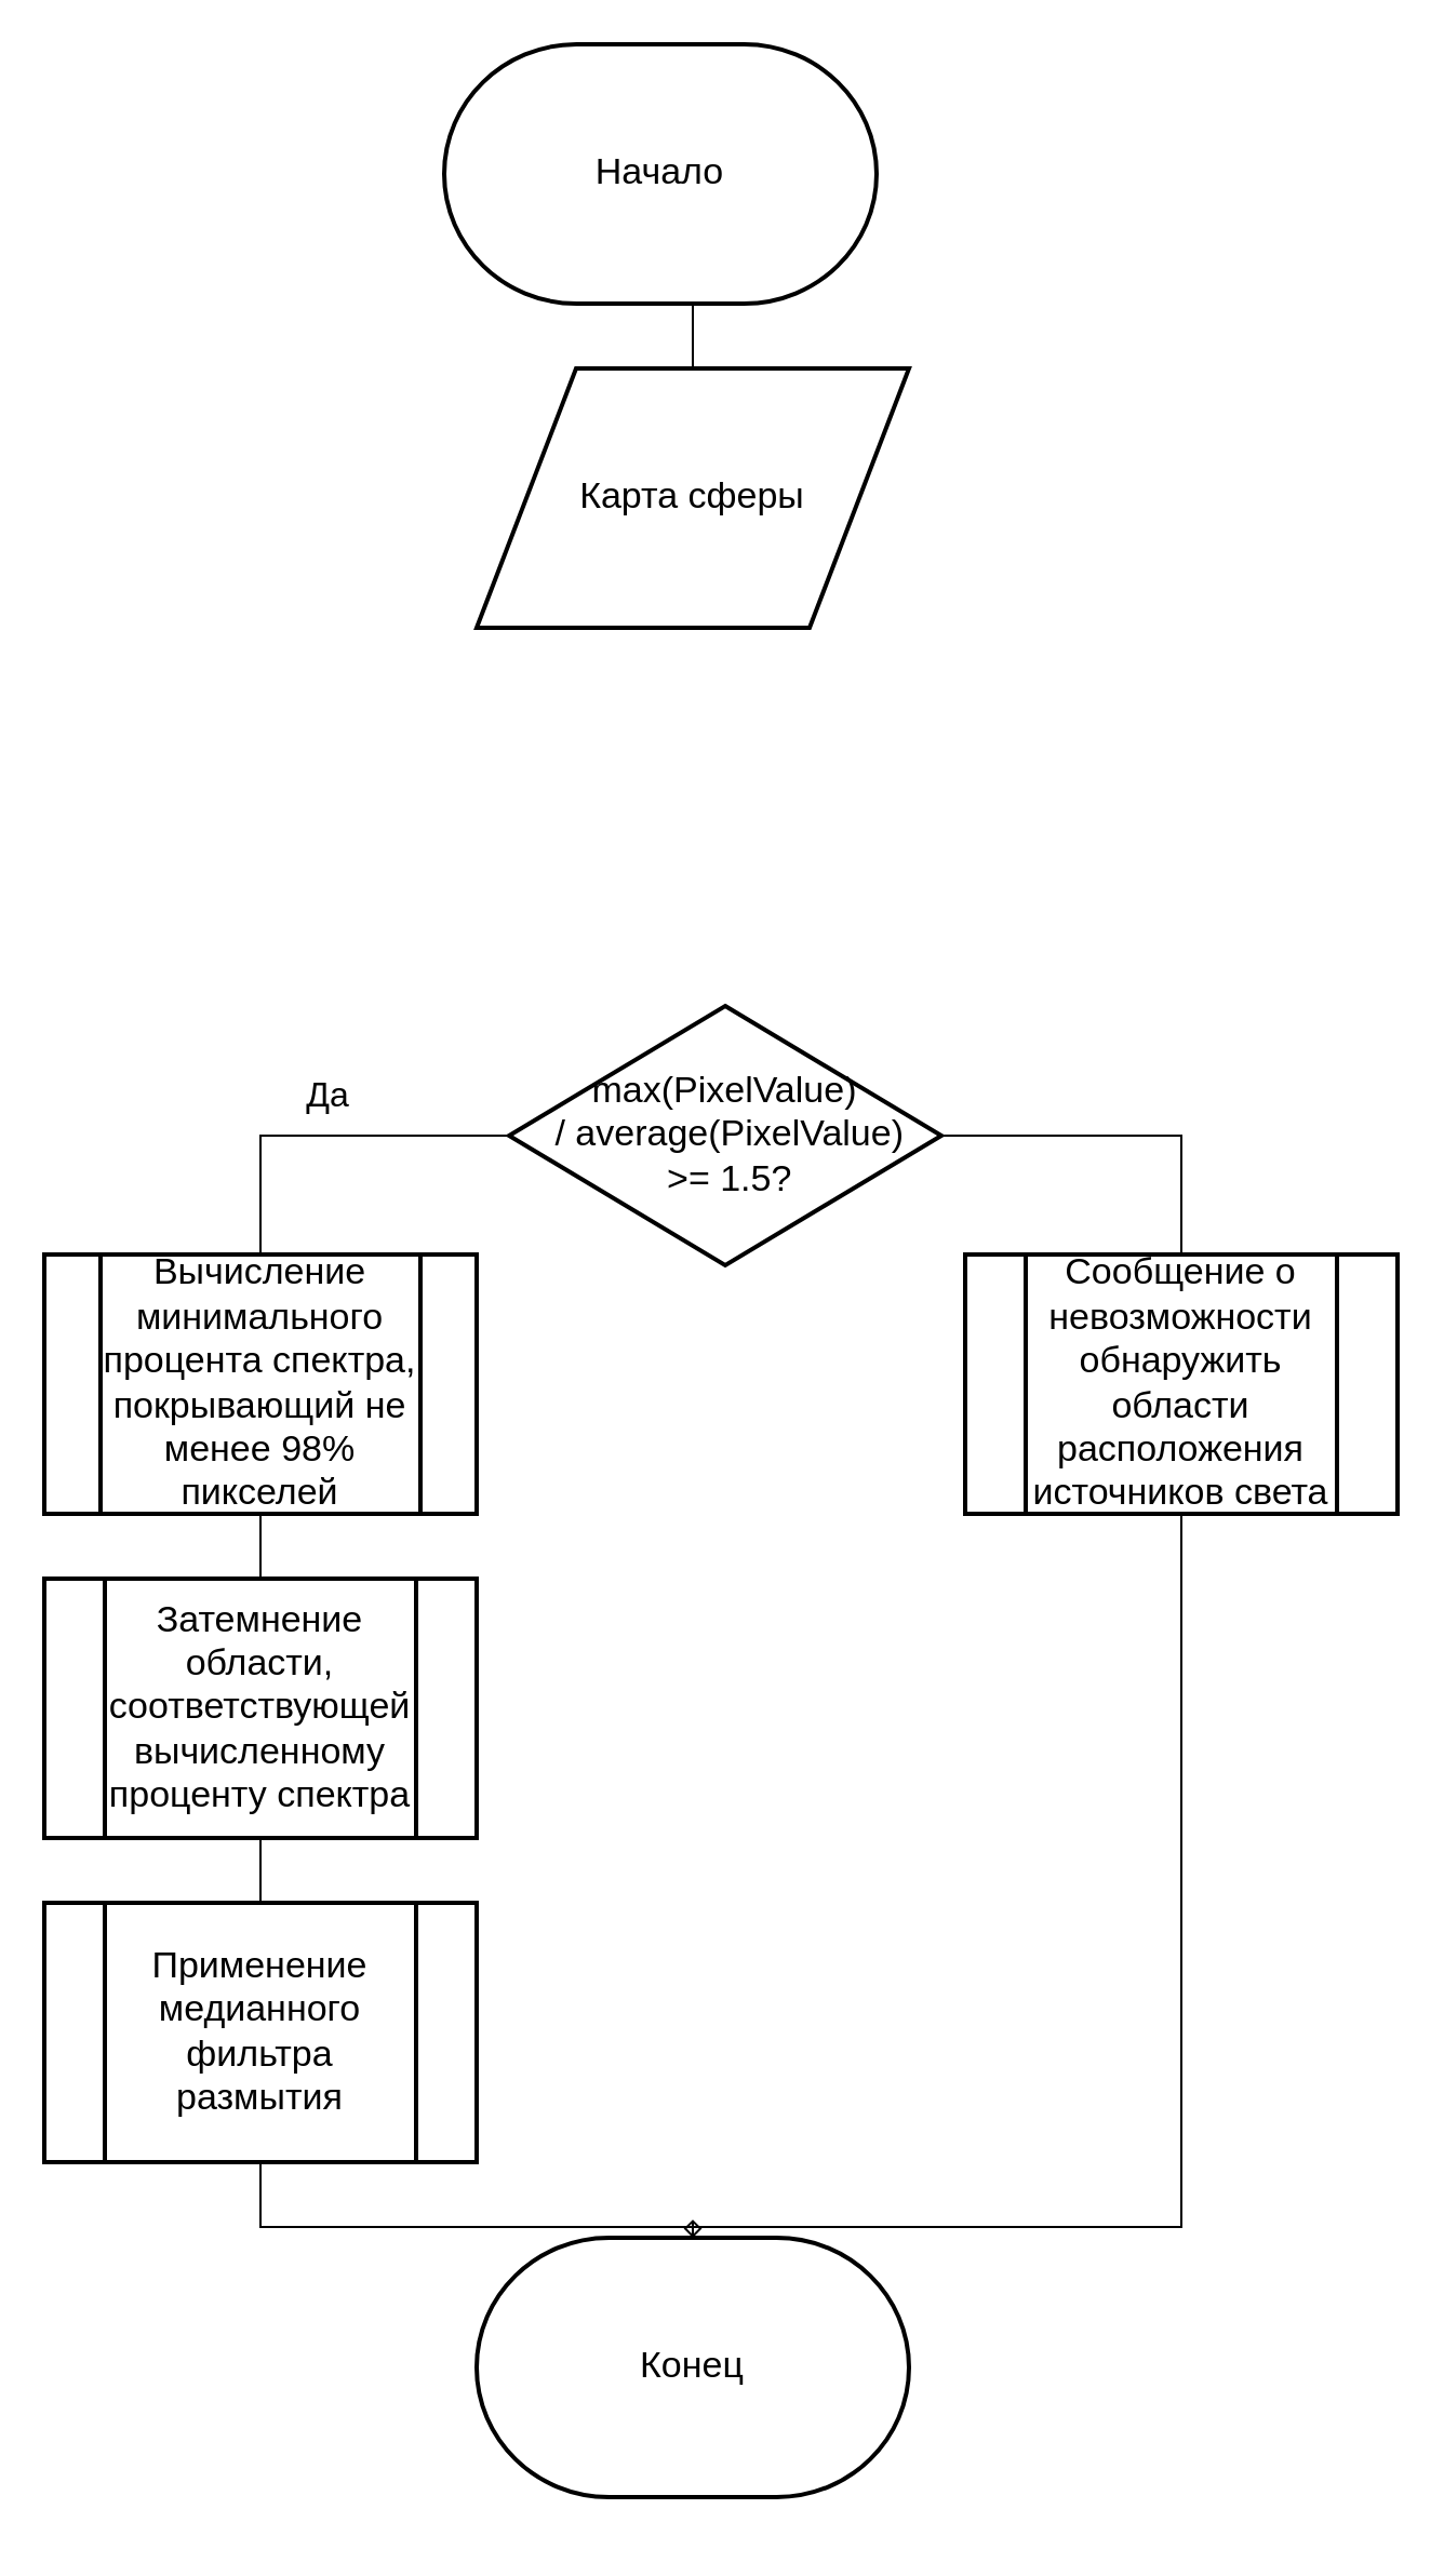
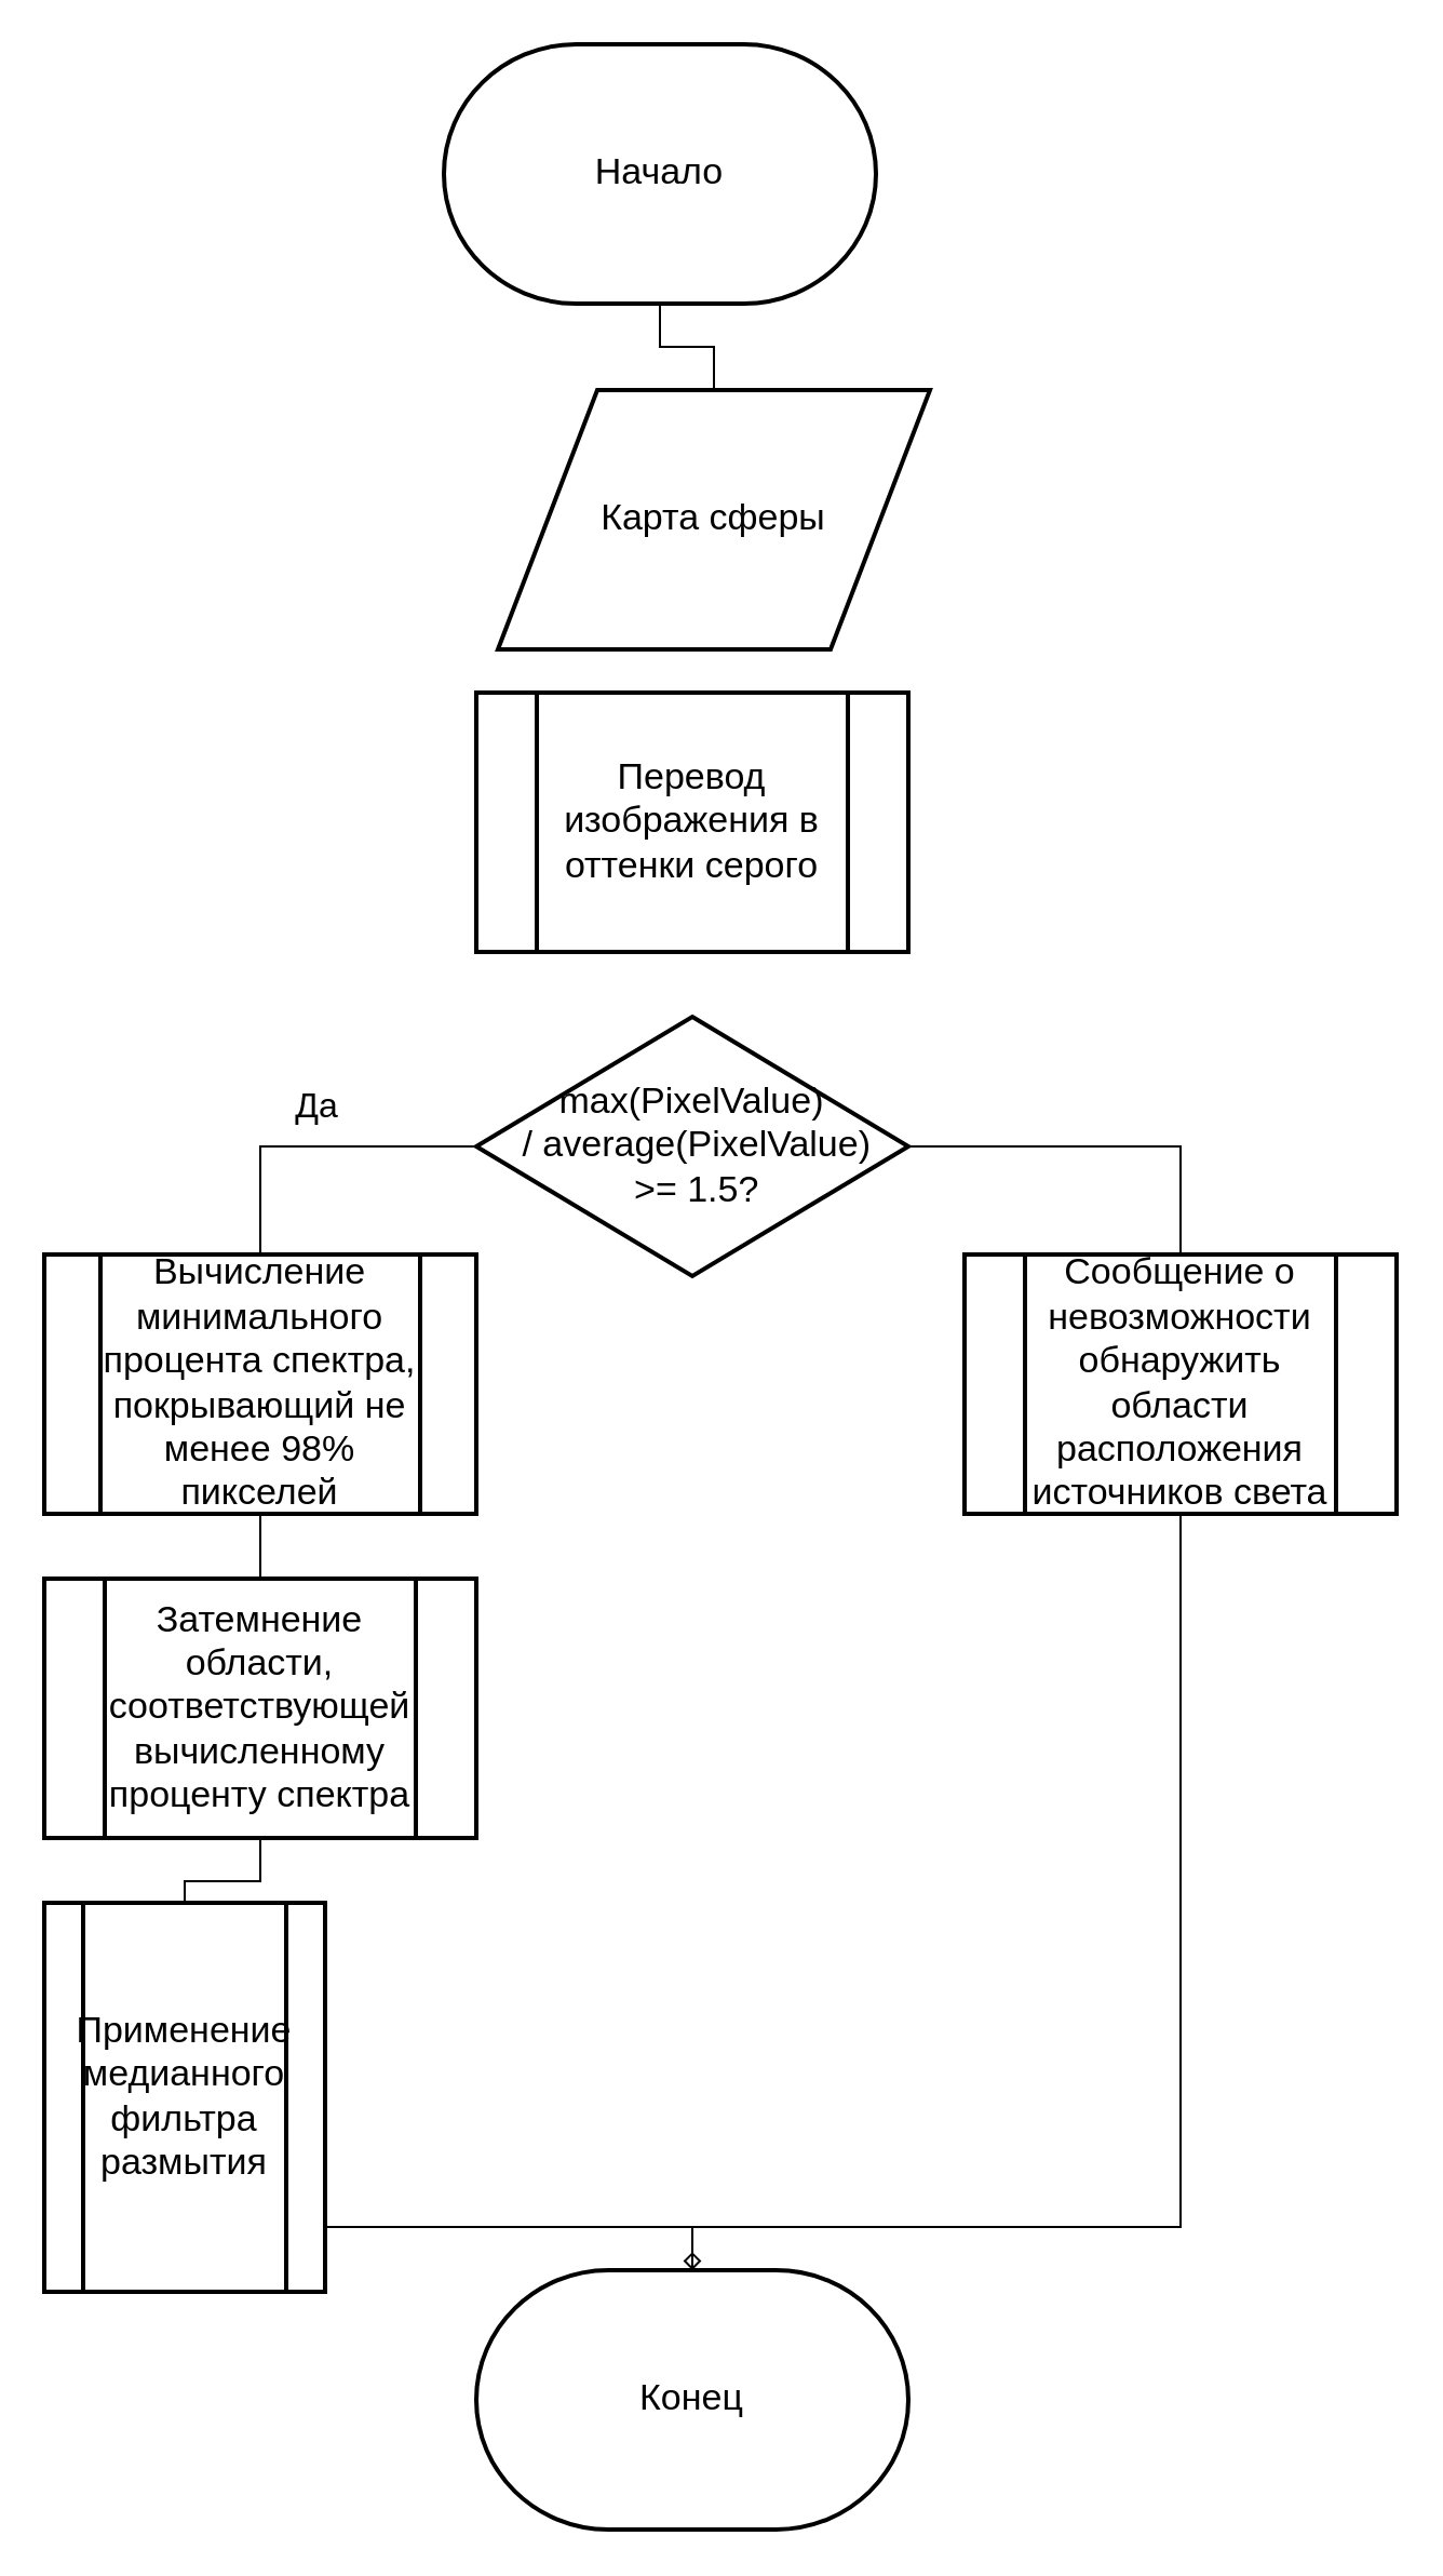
  <mxCell id="0" />
  <mxCell id="1" parent="0" />
  <mxCell id="2" style="edgeStyle=orthogonalEdgeStyle;rounded=0;orthogonalLoop=1;jettySize=auto;html=1;exitX=0.5;exitY=1;exitDx=0;exitDy=0;exitPerimeter=0;entryX=0.5;entryY=0;entryDx=0;entryDy=0;endArrow=none;endFill=0;" edge="1" parent="1" source="3" target="5"><mxGeometry relative="1" as="geometry" /></mxCell>
  <mxCell id="3" value="Начало" style="strokeWidth=2;html=1;shape=mxgraph.flowchart.terminator;whiteSpace=wrap;fontSize=17;" vertex="1" parent="1"><mxGeometry x="205" y="20" width="200" height="120" as="geometry" /></mxCell>
- <mxCell id="4" value="Конец" style="strokeWidth=2;html=1;shape=mxgraph.flowchart.terminator;whiteSpace=wrap;fontSize=17;" vertex="1" parent="1"><mxGeometry x="220" y="1035" width="200" height="120" as="geometry" /></mxCell>
- <mxCell id="5" value="Карта сферы" style="shape=parallelogram;html=1;strokeWidth=2;perimeter=parallelogramPerimeter;whiteSpace=wrap;rounded=0;arcSize=12;size=0.23;fontSize=17;" vertex="1" parent="1"><mxGeometry x="220" y="170" width="200" height="120" as="geometry" /></mxCell>
+ <mxCell id="4" value="Конец" style="strokeWidth=2;html=1;shape=mxgraph.flowchart.terminator;whiteSpace=wrap;fontSize=17;" vertex="1" parent="1"><mxGeometry x="220" y="1050" width="200" height="120" as="geometry" /></mxCell>
+ <mxCell id="5" value="Карта сферы" style="shape=parallelogram;html=1;strokeWidth=2;perimeter=parallelogramPerimeter;whiteSpace=wrap;rounded=0;arcSize=12;size=0.23;fontSize=17;" vertex="1" parent="1"><mxGeometry x="230" y="180" width="200" height="120" as="geometry" /></mxCell>
+ <mxCell id="6" value="Перевод изображения в оттенки серого" style="verticalLabelPosition=middle;verticalAlign=middle;html=1;shape=process;whiteSpace=wrap;rounded=0;size=0.14;arcSize=6;strokeWidth=2;labelPosition=center;align=center;fontSize=17;" vertex="1" parent="1"><mxGeometry x="220" y="320" width="200" height="120" as="geometry" /></mxCell>
  <mxCell id="7" style="edgeStyle=orthogonalEdgeStyle;rounded=0;orthogonalLoop=1;jettySize=auto;html=1;exitX=0;exitY=0.5;exitDx=0;exitDy=0;exitPerimeter=0;entryX=0.5;entryY=0;entryDx=0;entryDy=0;endArrow=none;endFill=0;" edge="1" parent="1" source="10" target="12"><mxGeometry relative="1" as="geometry" /></mxCell>
  <mxCell id="8" value="Да" style="edgeLabel;html=1;align=center;verticalAlign=middle;resizable=0;points=[];fontSize=16;" vertex="1" connectable="0" parent="7"><mxGeometry y="-4" relative="1" as="geometry"><mxPoint y="-16" as="offset" /></mxGeometry></mxCell>
  <mxCell id="9" style="edgeStyle=orthogonalEdgeStyle;rounded=0;orthogonalLoop=1;jettySize=auto;html=1;exitX=1;exitY=0.5;exitDx=0;exitDy=0;exitPerimeter=0;entryX=0.5;entryY=0;entryDx=0;entryDy=0;endArrow=none;endFill=0;" edge="1" parent="1" source="10" target="18"><mxGeometry relative="1" as="geometry" /></mxCell>
- <mxCell id="10" value="max(PixelValue)&lt;br&gt;&amp;nbsp;/ average(PixelValue)&lt;br style=&quot;font-size: 17px;&quot;&gt;&amp;nbsp;&amp;gt;= 1.5?" style="strokeWidth=2;html=1;shape=mxgraph.flowchart.decision;whiteSpace=wrap;fontSize=17;verticalAlign=middle;" vertex="1" parent="1"><mxGeometry x="235" y="465" width="200" height="120" as="geometry" /></mxCell>
+ <mxCell id="10" value="max(PixelValue)&lt;br&gt;&amp;nbsp;/ average(PixelValue)&lt;br style=&quot;font-size: 17px;&quot;&gt;&amp;nbsp;&amp;gt;= 1.5?" style="strokeWidth=2;html=1;shape=mxgraph.flowchart.decision;whiteSpace=wrap;fontSize=17;verticalAlign=middle;" vertex="1" parent="1"><mxGeometry x="220" y="470" width="200" height="120" as="geometry" /></mxCell>
  <mxCell id="11" style="edgeStyle=orthogonalEdgeStyle;rounded=0;orthogonalLoop=1;jettySize=auto;html=1;exitX=0.5;exitY=1;exitDx=0;exitDy=0;entryX=0.5;entryY=0;entryDx=0;entryDy=0;endArrow=none;endFill=0;" edge="1" parent="1" source="12" target="14"><mxGeometry relative="1" as="geometry" /></mxCell>
  <mxCell id="12" value="Вычисление минимального процента спектра, покрывающий не менее 98% пикселей" style="verticalLabelPosition=middle;verticalAlign=middle;html=1;shape=process;whiteSpace=wrap;rounded=0;size=0.13;arcSize=6;strokeWidth=2;labelPosition=center;align=center;fontSize=17;" vertex="1" parent="1"><mxGeometry x="20" y="580" width="200" height="120" as="geometry" /></mxCell>
  <mxCell id="13" style="edgeStyle=orthogonalEdgeStyle;rounded=0;orthogonalLoop=1;jettySize=auto;html=1;exitX=0.5;exitY=1;exitDx=0;exitDy=0;entryX=0.5;entryY=0;entryDx=0;entryDy=0;endArrow=none;endFill=0;" edge="1" parent="1" source="14" target="16"><mxGeometry relative="1" as="geometry" /></mxCell>
  <mxCell id="14" value="Затемнение области, соответствующей вычисленному проценту спектра" style="verticalLabelPosition=middle;verticalAlign=middle;html=1;shape=process;whiteSpace=wrap;rounded=0;size=0.14;arcSize=6;strokeWidth=2;labelPosition=center;align=center;fontSize=17;" vertex="1" parent="1"><mxGeometry x="20" y="730" width="200" height="120" as="geometry" /></mxCell>
  <mxCell id="15" style="edgeStyle=orthogonalEdgeStyle;rounded=0;orthogonalLoop=1;jettySize=auto;html=1;exitX=0.5;exitY=1;exitDx=0;exitDy=0;entryX=0.5;entryY=0;entryDx=0;entryDy=0;entryPerimeter=0;endArrow=diamond;endFill=0;" edge="1" parent="1" source="16" target="4"><mxGeometry relative="1" as="geometry"><Array as="points"><mxPoint x="120" y="1030" /><mxPoint x="320" y="1030" /></Array></mxGeometry></mxCell>
- <mxCell id="16" value="Применение медианного фильтра размытия" style="verticalLabelPosition=middle;verticalAlign=middle;html=1;shape=process;whiteSpace=wrap;rounded=0;size=0.14;arcSize=6;strokeWidth=2;labelPosition=center;align=center;fontSize=17;" vertex="1" parent="1"><mxGeometry x="20" y="880" width="200" height="120" as="geometry" /></mxCell>
+ <mxCell id="16" value="Применение медианного фильтра размытия" style="verticalLabelPosition=middle;verticalAlign=middle;html=1;shape=process;whiteSpace=wrap;rounded=0;size=0.14;arcSize=6;strokeWidth=2;labelPosition=center;align=center;fontSize=17;" vertex="1" parent="1"><mxGeometry x="20" y="880" width="130" height="180" as="geometry" /></mxCell>
  <mxCell id="17" style="edgeStyle=orthogonalEdgeStyle;rounded=0;orthogonalLoop=1;jettySize=auto;html=1;exitX=0.5;exitY=1;exitDx=0;exitDy=0;entryX=0.5;entryY=0;entryDx=0;entryDy=0;entryPerimeter=0;endArrow=none;endFill=0;" edge="1" parent="1" source="18" target="4"><mxGeometry relative="1" as="geometry"><Array as="points"><mxPoint x="546" y="1030" /><mxPoint x="320" y="1030" /></Array></mxGeometry></mxCell>
  <mxCell id="18" value="Сообщение о невозможности обнаружить области расположения источников света" style="verticalLabelPosition=middle;verticalAlign=middle;html=1;shape=process;whiteSpace=wrap;rounded=0;size=0.14;arcSize=6;strokeWidth=2;labelPosition=center;align=center;fontSize=17;" vertex="1" parent="1"><mxGeometry x="446" y="580" width="200" height="120" as="geometry" /></mxCell>
